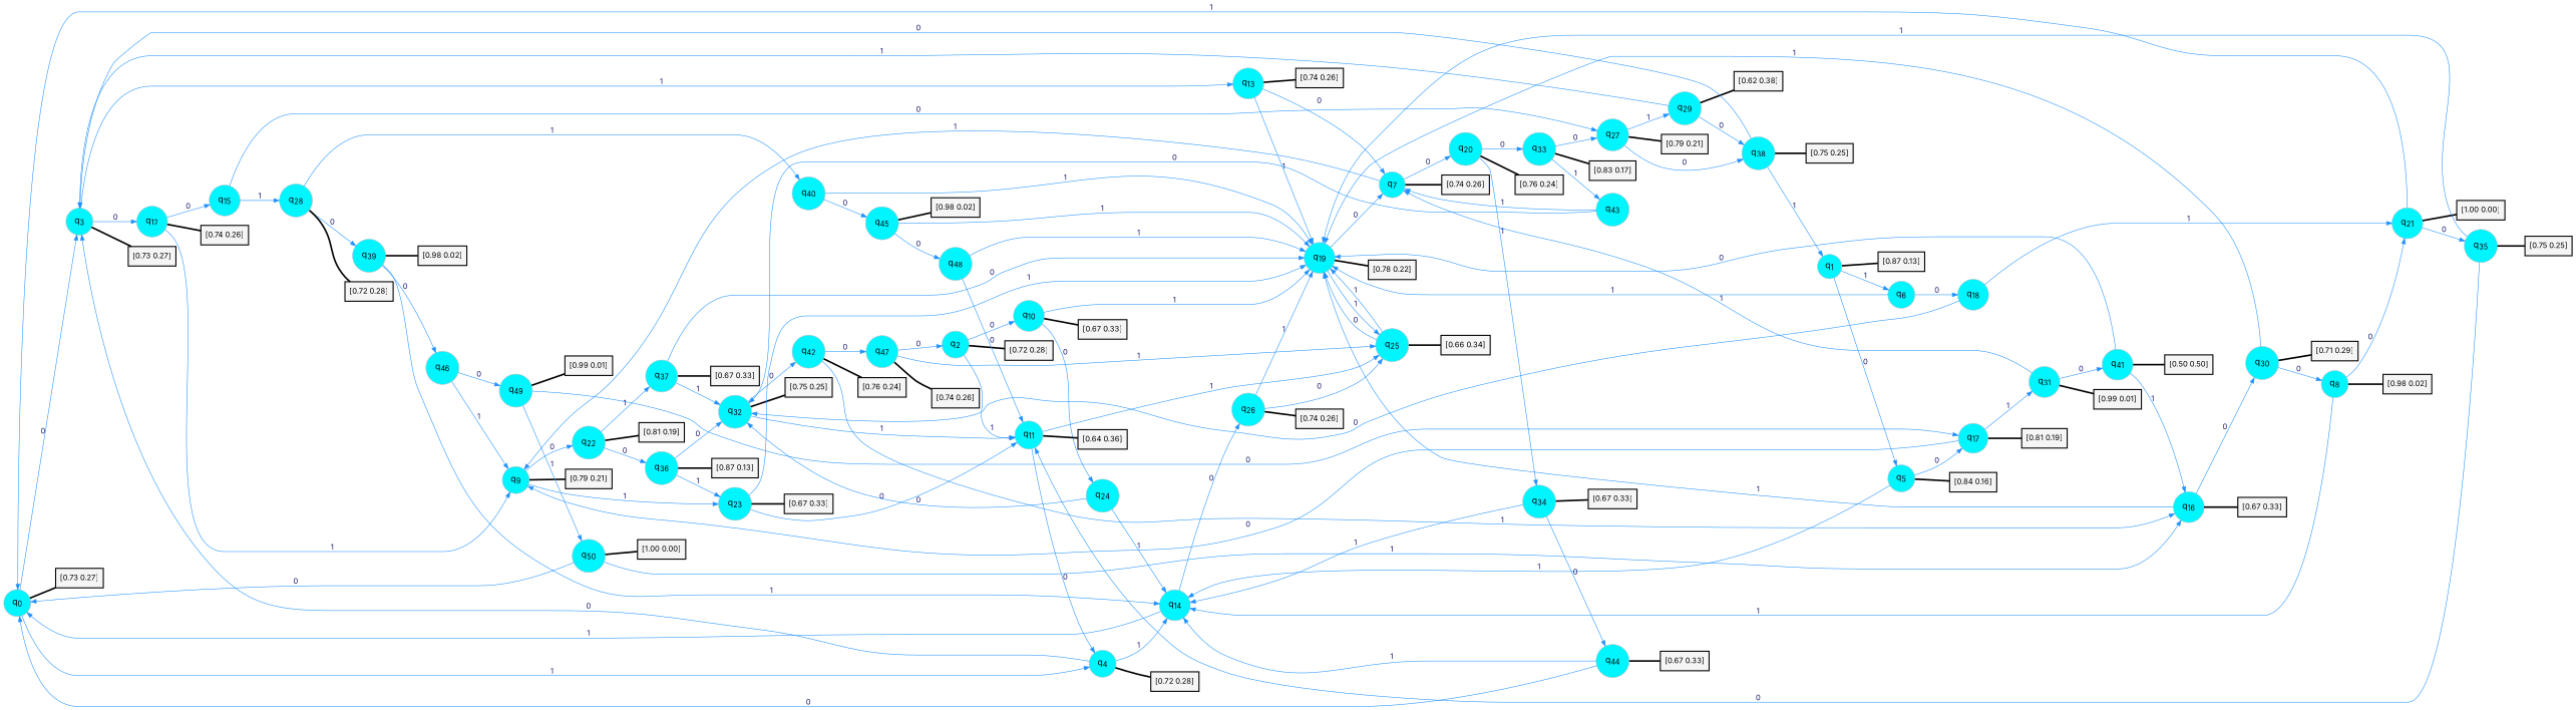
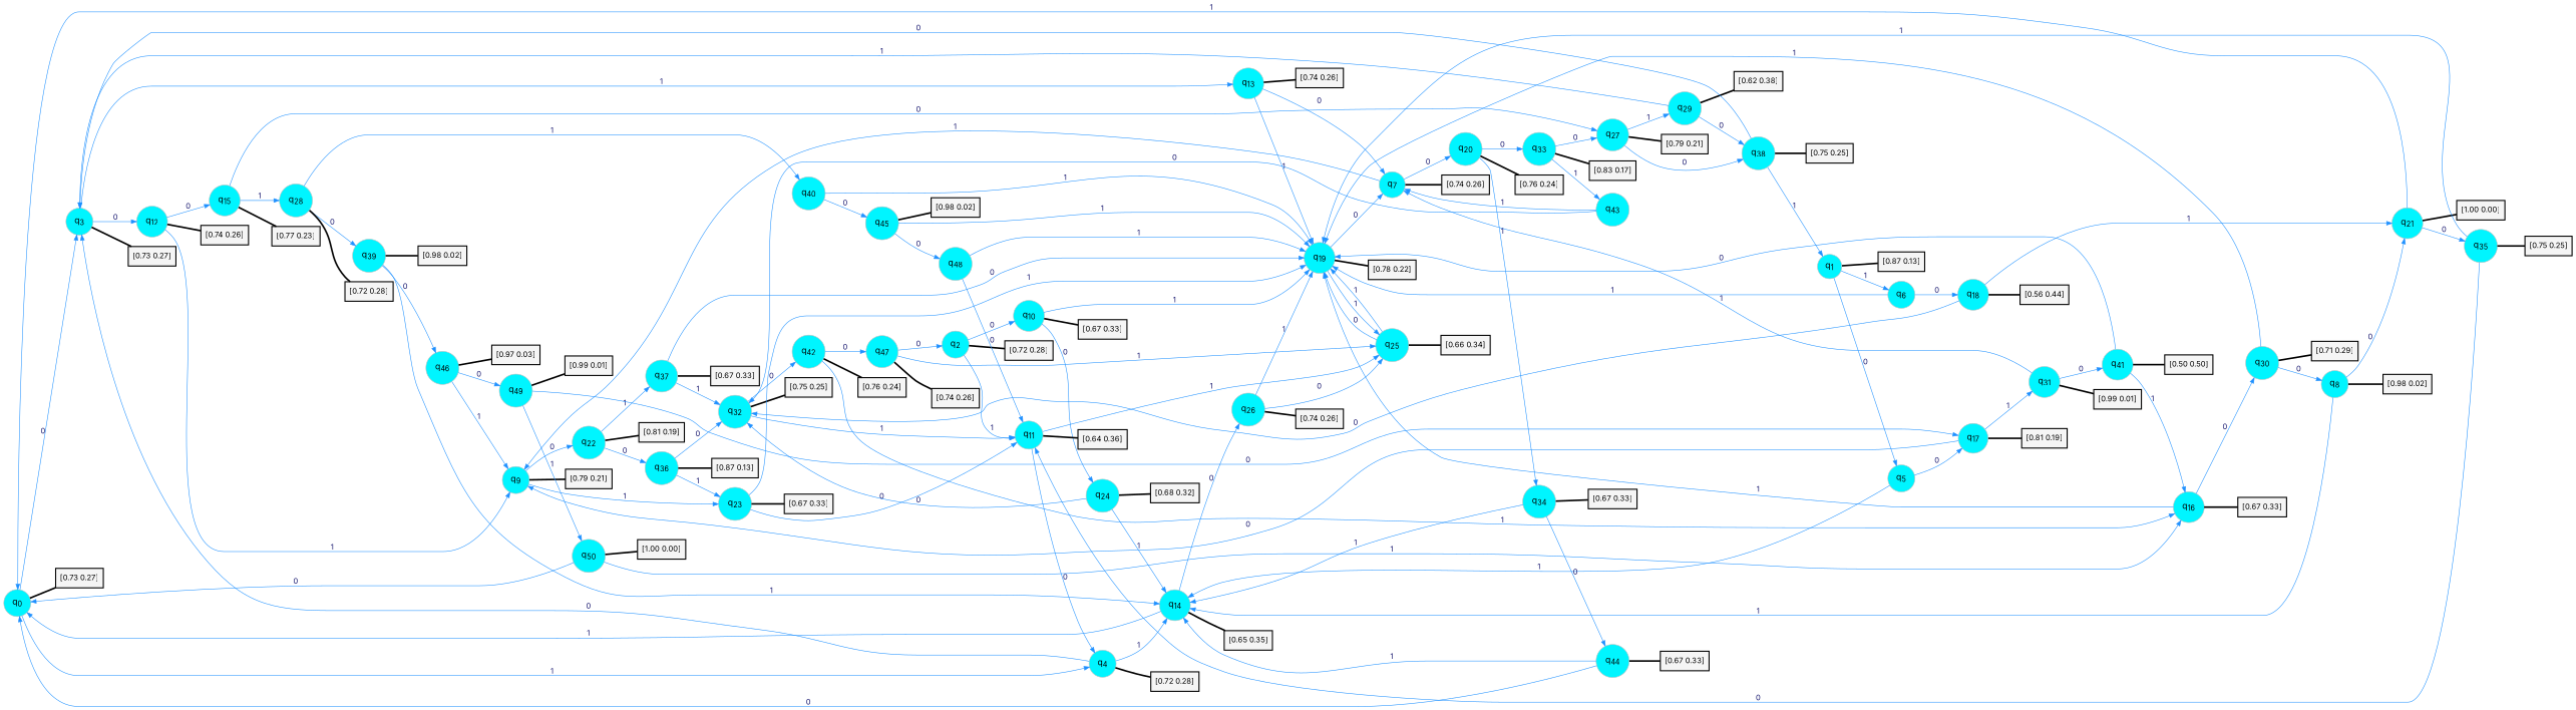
  digraph {
    fontname=Inter
    rankdir=LR
    node [color=gray fillcolor=turquoise1 fontcolor=black fontname=Inter fontsize=16 fontweight=bold shape=circle style=filled]
    edge [arrowsize=1 color=dodgerblue1 fontcolor=midnightblue fontname=Inter fontweight=bold penwidth=1 style=solid weight=20]
    n1 [label=<q<SUB>0</SUB>>]
    n2 [label=<q<SUB>3</SUB>>]
    n3 [label=<q<SUB>4</SUB>>]
    n4 [color=black fillcolor=whitesmoke fontsize=14 label="[0.73 0.27]" penwidth=2 shape=box]
    n5 [label=<q<SUB>12</SUB>>]
    n6 [label=<q<SUB>13</SUB>>]
    n7 [color=black fillcolor=whitesmoke fontsize=14 label="[0.73 0.27]" penwidth=2 shape=box]
    n8 [label=<q<SUB>14</SUB>>]
    n9 [color=black fillcolor=whitesmoke fontsize=14 label="[0.72 0.28]" penwidth=2 shape=box]
    n10 [label=<q<SUB>1</SUB>>]
    n11 [label=<q<SUB>5</SUB>>]
    n12 [label=<q<SUB>6</SUB>>]
    n13 [color=black fillcolor=whitesmoke fontsize=14 label="[0.87 0.13]" penwidth=2 shape=box]
    n14 [label=<q<SUB>17</SUB>>]
-   n15 [color=black fillcolor=whitesmoke fontsize=14 label="[0.84 0.16]" penwidth=2 shape=box]
    n16 [label=<q<SUB>18</SUB>>]
    n17 [label=<q<SUB>19</SUB>>]
    n18 [label=<q<SUB>2</SUB>>]
    n19 [label=<q<SUB>10</SUB>>]
    n20 [label=<q<SUB>11</SUB>>]
    n21 [color=black fillcolor=whitesmoke fontsize=14 label="[0.72 0.28]" penwidth=2 shape=box]
    n22 [label=<q<SUB>24</SUB>>]
    n23 [color=black fillcolor=whitesmoke fontsize=14 label="[0.67 0.33]" penwidth=2 shape=box]
    n24 [label=<q<SUB>25</SUB>>]
    n25 [color=black fillcolor=whitesmoke fontsize=14 label="[0.64 0.36]" penwidth=2 shape=box]
    n26 [label=<q<SUB>9</SUB>>]
    n27 [label=<q<SUB>15</SUB>>]
    n28 [color=black fillcolor=whitesmoke fontsize=14 label="[0.74 0.26]" penwidth=2 shape=box]
    n29 [label=<q<SUB>7</SUB>>]
    n30 [color=black fillcolor=whitesmoke fontsize=14 label="[0.74 0.26]" penwidth=2 shape=box]
    n31 [label=<q<SUB>26</SUB>>]
+   n32 [color=black fillcolor=whitesmoke fontsize=14 label="[0.65 0.35]" penwidth=2 shape=box]
    n33 [label=<q<SUB>31</SUB>>]
    n34 [color=black fillcolor=whitesmoke fontsize=14 label="[0.81 0.19]" penwidth=2 shape=box]
    n35 [label=<q<SUB>21</SUB>>]
    n36 [label=<q<SUB>32</SUB>>]
+   n37 [color=black fillcolor=whitesmoke fontsize=14 label="[0.56 0.44]" penwidth=2 shape=box]
    n38 [color=black fillcolor=whitesmoke fontsize=14 label="[0.78 0.22]" penwidth=2 shape=box]
    n39 [label=<q<SUB>20</SUB>>]
    n40 [color=black fillcolor=whitesmoke fontsize=14 label="[0.74 0.26]" penwidth=2 shape=box]
    n41 [label=<q<SUB>22</SUB>>]
    n42 [label=<q<SUB>23</SUB>>]
    n43 [color=black fillcolor=whitesmoke fontsize=14 label="[0.79 0.21]" penwidth=2 shape=box]
    n44 [label=<q<SUB>33</SUB>>]
    n45 [label=<q<SUB>34</SUB>>]
    n46 [color=black fillcolor=whitesmoke fontsize=14 label="[0.76 0.24]" penwidth=2 shape=box]
    n47 [label=<q<SUB>8</SUB>>]
    n48 [color=black fillcolor=whitesmoke fontsize=14 label="[0.98 0.02]" penwidth=2 shape=box]
    n49 [label=<q<SUB>35</SUB>>]
    n50 [color=black fillcolor=whitesmoke fontsize=14 label="[1.00 0.00]" penwidth=2 shape=box]
    n51 [label=<q<SUB>36</SUB>>]
    n52 [label=<q<SUB>37</SUB>>]
    n53 [color=black fillcolor=whitesmoke fontsize=14 label="[0.81 0.19]" penwidth=2 shape=box]
    n54 [color=black fillcolor=whitesmoke fontsize=14 label="[0.67 0.33]" penwidth=2 shape=box]
+   n55 [color=black fillcolor=whitesmoke fontsize=14 label="[0.68 0.32]" penwidth=2 shape=box]
    n56 [color=black fillcolor=whitesmoke fontsize=14 label="[0.66 0.34]" penwidth=2 shape=box]
    n57 [label=<q<SUB>27</SUB>>]
    n58 [label=<q<SUB>28</SUB>>]
+   n59 [color=black fillcolor=whitesmoke fontsize=14 label="[0.77 0.23]" penwidth=2 shape=box]
    n60 [color=black fillcolor=whitesmoke fontsize=14 label="[0.74 0.26]" penwidth=2 shape=box]
    n61 [label=<q<SUB>29</SUB>>]
    n62 [label=<q<SUB>38</SUB>>]
    n63 [color=black fillcolor=whitesmoke fontsize=14 label="[0.79 0.21]" penwidth=2 shape=box]
    n64 [label=<q<SUB>39</SUB>>]
    n65 [label=<q<SUB>40</SUB>>]
    n66 [color=black fillcolor=whitesmoke fontsize=14 label="[0.72 0.28]" penwidth=2 shape=box]
    n67 [label=<q<SUB>16</SUB>>]
    n68 [label=<q<SUB>30</SUB>>]
    n69 [color=black fillcolor=whitesmoke fontsize=14 label="[0.67 0.33]" penwidth=2 shape=box]
    n70 [color=black fillcolor=whitesmoke fontsize=14 label="[0.71 0.29]" penwidth=2 shape=box]
    n71 [label=<q<SUB>41</SUB>>]
    n72 [color=black fillcolor=whitesmoke fontsize=14 label="[0.99 0.01]" penwidth=2 shape=box]
    n73 [label=<q<SUB>42</SUB>>]
    n74 [color=black fillcolor=whitesmoke fontsize=14 label="[0.75 0.25]" penwidth=2 shape=box]
    n75 [label=<q<SUB>43</SUB>>]
    n76 [color=black fillcolor=whitesmoke fontsize=14 label="[0.83 0.17]" penwidth=2 shape=box]
    n77 [label=<q<SUB>44</SUB>>]
    n78 [color=black fillcolor=whitesmoke fontsize=14 label="[0.67 0.33]" penwidth=2 shape=box]
    n79 [color=black fillcolor=whitesmoke fontsize=14 label="[0.75 0.25]" penwidth=2 shape=box]
    n80 [color=black fillcolor=whitesmoke fontsize=14 label="[0.87 0.13]" penwidth=2 shape=box]
    n81 [color=black fillcolor=whitesmoke fontsize=14 label="[0.67 0.33]" penwidth=2 shape=box]
    n82 [color=black fillcolor=whitesmoke fontsize=14 label="[0.62 0.38]" penwidth=2 shape=box]
    n83 [color=black fillcolor=whitesmoke fontsize=14 label="[0.75 0.25]" penwidth=2 shape=box]
    n84 [label=<q<SUB>46</SUB>>]
    n85 [color=black fillcolor=whitesmoke fontsize=14 label="[0.98 0.02]" penwidth=2 shape=box]
    n86 [label=<q<SUB>45</SUB>>]
    n87 [color=black fillcolor=whitesmoke fontsize=14 label="[0.50 0.50]" penwidth=2 shape=box]
    n88 [label=<q<SUB>47</SUB>>]
    n89 [color=black fillcolor=whitesmoke fontsize=14 label="[0.76 0.24]" penwidth=2 shape=box]
    n90 [color=black fillcolor=whitesmoke fontsize=14 label="[0.67 0.33]" penwidth=2 shape=box]
    n91 [label=<q<SUB>49</SUB>>]
+   n92 [color=black fillcolor=whitesmoke fontsize=14 label="[0.97 0.03]" penwidth=2 shape=box]
    n93 [label=<q<SUB>48</SUB>>]
    n94 [color=black fillcolor=whitesmoke fontsize=14 label="[0.98 0.02]" penwidth=2 shape=box]
    n95 [color=black fillcolor=whitesmoke fontsize=14 label="[0.74 0.26]" penwidth=2 shape=box]
    n96 [label=<q<SUB>50</SUB>>]
    n97 [color=black fillcolor=whitesmoke fontsize=14 label="[0.99 0.01]" penwidth=2 shape=box]
    n98 [color=black fillcolor=whitesmoke fontsize=14 label="[1.00 0.00]" penwidth=2 shape=box]
    n1 -> n2 [label=0]
    n1 -> n3 [label=1]
    n1 -> n4 [arrowhead=none color=black penwidth=3]
    n2 -> n5 [label=0]
    n2 -> n6 [label=1]
    n2 -> n7 [arrowhead=none color=black penwidth=3]
    n3 -> n2 [label=0]
    n3 -> n8 [label=1]
    n3 -> n9 [arrowhead=none color=black penwidth=3]
    n5 -> n26 [label=1]
    n5 -> n27 [label=0]
    n5 -> n28 [arrowhead=none color=black penwidth=3]
    n6 -> n17 [label=1]
    n6 -> n29 [label=0]
    n6 -> n30 [arrowhead=none color=black penwidth=3]
    n8 -> n1 [label=1]
    n8 -> n31 [label=0]
+   n8 -> n32 [arrowhead=none color=black penwidth=3]
    n10 -> n11 [label=0]
    n10 -> n12 [label=1]
    n10 -> n13 [arrowhead=none color=black penwidth=3]
    n11 -> n8 [label=1]
    n11 -> n14 [label=0]
-   n11 -> n15 [arrowhead=none color=black penwidth=3]
    n12 -> n16 [label=0]
    n12 -> n17 [label=1]
    n14 -> n26 [label=0]
    n14 -> n33 [label=1]
    n14 -> n34 [arrowhead=none color=black penwidth=3]
    n16 -> n35 [label=1]
    n16 -> n36 [label=0]
+   n16 -> n37 [arrowhead=none color=black penwidth=3]
    n17 -> n24 [label=1]
    n17 -> n29 [label=0]
    n17 -> n38 [arrowhead=none color=black penwidth=3]
    n18 -> n19 [label=0]
    n18 -> n20 [label=1]
    n18 -> n21 [arrowhead=none color=black penwidth=3]
    n19 -> n17 [label=1]
    n19 -> n22 [label=0]
    n19 -> n23 [arrowhead=none color=black penwidth=3]
    n20 -> n3 [label=0]
    n20 -> n24 [label=1]
    n20 -> n25 [arrowhead=none color=black penwidth=3]
    n22 -> n8 [label=1]
    n22 -> n36 [label=0]
+   n22 -> n55 [arrowhead=none color=black penwidth=3]
    n24 -> n17 [label=0]
    n24 -> n17 [label=1]
    n24 -> n56 [arrowhead=none color=black penwidth=3]
    n26 -> n41 [label=0]
    n26 -> n42 [label=1]
    n26 -> n43 [arrowhead=none color=black penwidth=3]
    n27 -> n57 [label=0]
    n27 -> n58 [label=1]
+   n27 -> n59 [arrowhead=none color=black penwidth=3]
    n29 -> n26 [label=1]
    n29 -> n39 [label=0]
    n29 -> n40 [arrowhead=none color=black penwidth=3]
    n31 -> n17 [label=1]
    n31 -> n24 [label=0]
    n31 -> n60 [arrowhead=none color=black penwidth=3]
    n33 -> n29 [label=1]
    n33 -> n71 [label=0]
    n33 -> n72 [arrowhead=none color=black penwidth=3]
    n35 -> n1 [label=1]
    n35 -> n49 [label=0]
    n35 -> n50 [arrowhead=none color=black penwidth=3]
    n36 -> n20 [label=1]
    n36 -> n73 [label=0]
    n36 -> n74 [arrowhead=none color=black penwidth=3]
    n39 -> n44 [label=0]
    n39 -> n45 [label=1]
    n39 -> n46 [arrowhead=none color=black penwidth=3]
    n41 -> n51 [label=0]
    n41 -> n52 [label=1]
    n41 -> n53 [arrowhead=none color=black penwidth=3]
    n42 -> n17 [label=1]
    n42 -> n20 [label=0]
    n42 -> n54 [arrowhead=none color=black penwidth=3]
    n44 -> n57 [label=0]
    n44 -> n75 [label=1]
    n44 -> n76 [arrowhead=none color=black penwidth=3]
    n45 -> n8 [label=1]
    n45 -> n77 [label=0]
    n45 -> n78 [arrowhead=none color=black penwidth=3]
    n47 -> n8 [label=1]
    n47 -> n35 [label=0]
    n47 -> n48 [arrowhead=none color=black penwidth=3]
    n49 -> n17 [label=1]
    n49 -> n20 [label=0]
    n49 -> n79 [arrowhead=none color=black penwidth=3]
    n51 -> n36 [label=0]
    n51 -> n42 [label=1]
    n51 -> n80 [arrowhead=none color=black penwidth=3]
    n52 -> n17 [label=0]
    n52 -> n36 [label=1]
    n52 -> n81 [arrowhead=none color=black penwidth=3]
    n57 -> n61 [label=1]
    n57 -> n62 [label=0]
    n57 -> n63 [arrowhead=none color=black penwidth=3]
    n58 -> n64 [label=0]
    n58 -> n65 [label=1]
    n58 -> n66 [arrowhead=none color=black penwidth=3]
    n61 -> n2 [label=1]
    n61 -> n62 [label=0]
    n61 -> n82 [arrowhead=none color=black penwidth=3]
    n62 -> n2 [label=0]
    n62 -> n10 [label=1]
    n62 -> n83 [arrowhead=none color=black penwidth=3]
    n64 -> n8 [label=1]
    n64 -> n84 [label=0]
    n64 -> n85 [arrowhead=none color=black penwidth=3]
    n65 -> n17 [label=1]
    n65 -> n86 [label=0]
    n67 -> n17 [label=1]
    n67 -> n68 [label=0]
    n67 -> n69 [arrowhead=none color=black penwidth=3]
    n68 -> n17 [label=1]
    n68 -> n47 [label=0]
    n68 -> n70 [arrowhead=none color=black penwidth=3]
    n71 -> n17 [label=0]
    n71 -> n67 [label=1]
    n71 -> n87 [arrowhead=none color=black penwidth=3]
    n73 -> n67 [label=1]
    n73 -> n88 [label=0]
    n73 -> n89 [arrowhead=none color=black penwidth=3]
    n75 -> n29 [label=1]
    n75 -> n36 [label=0]
    n77 -> n1 [label=0]
    n77 -> n8 [label=1]
    n77 -> n90 [arrowhead=none color=black penwidth=3]
    n84 -> n26 [label=1]
    n84 -> n91 [label=0]
+   n84 -> n92 [arrowhead=none color=black penwidth=3]
    n86 -> n17 [label=1]
    n86 -> n93 [label=0]
    n86 -> n94 [arrowhead=none color=black penwidth=3]
    n88 -> n18 [label=0]
    n88 -> n24 [label=1]
    n88 -> n95 [arrowhead=none color=black penwidth=3]
    n91 -> n14 [label=0]
    n91 -> n96 [label=1]
    n91 -> n97 [arrowhead=none color=black penwidth=3]
    n93 -> n17 [label=1]
    n93 -> n20 [label=0]
    n96 -> n1 [label=0]
    n96 -> n67 [label=1]
    n96 -> n98 [arrowhead=none color=black penwidth=3]
  }
